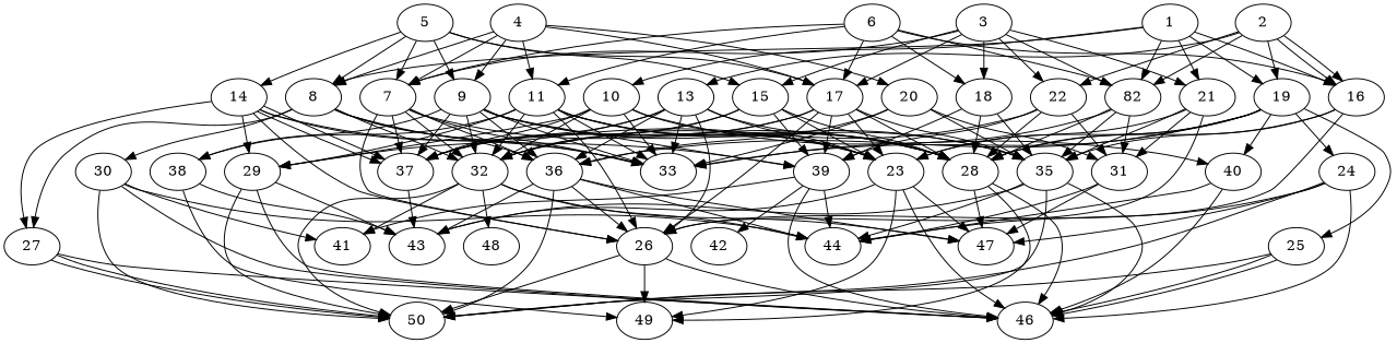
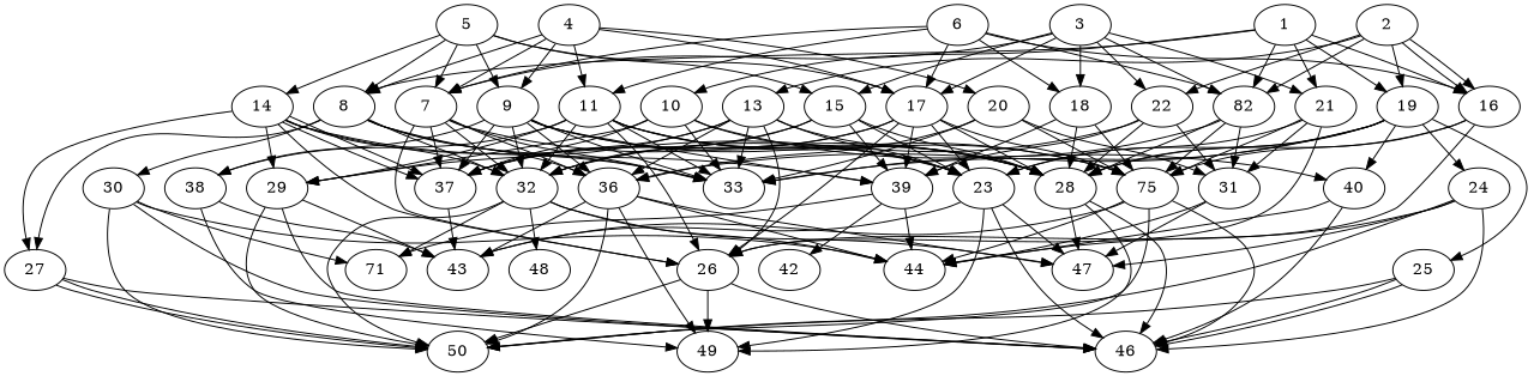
  digraph {
    node [alpha=0.02]
    1 [alpha=0.06 expect_size=1566301568913194876928]
    8 [alpha=0.05 expect_size=155826256644126277632]
    10 [alpha=0.09 expect_size=15962985329909039104]
    n4 [alpha=0.18 expect_size=2956936321592983552 label=82]
    16 [alpha=0.15 expect_size=401268971246817472]
    19 [alpha=0.06 expect_size=77953558290987220992]
    21 [alpha=0.12 expect_size=517460185344454426624]
    32 [alpha=0.13 expect_size=42997972700279752]
    33 [alpha=0.16 expect_size=2316320037342359]
    36 [alpha=0.13 expect_size=2490321552545206272]
    27 [alpha=0.14 expect_size=1505288043435772608512]
    30 [alpha=0.03 expect_size=6126732223677376]
    39 [alpha=0.14 expect_size=627389188175163392]
    37 [alpha=0.11 expect_size=3465894799960811]
    23 [alpha=0.07 expect_size=1701209760742835748864]
    29 [expect_size=745811276444985196544]
    40 [expect_size=11218950647312234]
    28 [alpha=0.17 expect_size=3069951952042786]
-   35 [alpha=0.00 expect_size=1020394918155896487936]
+   35 [alpha=0.00 expect_size=1020394918155896487936 label=75]
    31 [alpha=0.19 expect_size=761675938986056064]
    26 [alpha=0.15 expect_size=553205000956825984]
    24 [alpha=0.09 expect_size=96882602424571789312]
    25 [alpha=0.17 expect_size=26855967121833604]
    50 [alpha=0.13 expect_size=1081653390116854400]
    47 [alpha=0.03 expect_size=154348239716352000000]
    44 [alpha=0.17 expect_size=1002188486398628480]
-   41 [alpha=0.01 expect_size=357972783362628736]
+   41 [alpha=0.01 expect_size=357972783362628736 label=71]
    48 [alpha=0.07 expect_size=368420520239203]
    49 [alpha=0.16 expect_size=345066072979800064000]
    43 [expect_size=8642791211008000000]
    46 [alpha=0.11 expect_size=539705604617023616]
    42 [alpha=0.01 expect_size=182343440275470944]
    2 [alpha=0.05 expect_size=612257316864033664]
    13 [alpha=0.09 expect_size=1913490665424556032]
    22 [alpha=0.09 expect_size=496681331650331712]
    3 [expect_size=446116873612787904]
    7 [alpha=0.14 expect_size=901295976755494912000]
    15 [alpha=0.08 expect_size=11292463204672716]
    17 [alpha=0.06 expect_size=24757154670624899072]
    18 [expect_size=18260173718028288000]
    4 [alpha=0.07 expect_size=207077636151888256]
    9 [alpha=0.18 expect_size=308980616939383936]
    11 [alpha=0.05 expect_size=2186266181666611396608]
    20 [alpha=0.15 expect_size=1435305673516403130368]
    38 [alpha=0.16 expect_size=18979536592139452416]
    5 [alpha=0.03 expect_size=1577178624420715954176]
    14 [alpha=0.15 expect_size=5864804844232680]
    6 [alpha=0.01 expect_size=492441376541886656]
    1 -> 8
    1 -> 10
    1 -> n4
    1 -> 16
    1 -> 19
    1 -> 21
    8 -> 32
    8 -> 33
    8 -> 36
    8 -> 27
    8 -> 30
    8 -> 39
-   10 -> 32
+   14 -> 32
    10 -> 33
    10 -> 37
    10 -> 23
    10 -> 29
    10 -> 40
    n4 -> 33
    n4 -> 28
    n4 -> 35
    n4 -> 31
    16 -> 28
    16 -> 35
    16 -> 26
    19 -> 33
    19 -> 36
    19 -> 23
    19 -> 40
    19 -> 28
    19 -> 24
    19 -> 25
    21 -> 23
    21 -> 35
    21 -> 31
    21 -> 26
    32 -> 50
    32 -> 47
    32 -> 44
    32 -> 41
    32 -> 48
    36 -> 50
    36 -> 47
    36 -> 44
-   36 -> 26
+   36 -> 49
    36 -> 43
    27 -> 50
    27 -> 50
    27 -> 46
    30 -> 50
    30 -> 44
    30 -> 41
    30 -> 46
    39 -> 44
    39 -> 41
-   39 -> 46
    39 -> 42
    37 -> 43
    23 -> 47
    23 -> 49
    23 -> 43
    23 -> 46
    29 -> 50
    29 -> 43
    29 -> 46
    40 -> 44
    40 -> 46
    28 -> 47
    28 -> 49
    28 -> 46
    35 -> 50
    35 -> 44
    35 -> 43
    35 -> 46
    31 -> 47
    31 -> 44
    26 -> 50
    26 -> 49
    26 -> 46
    24 -> 50
    24 -> 47
    24 -> 44
    24 -> 46
    25 -> 50
    25 -> 46
    25 -> 46
    2 -> n4
    2 -> 16
    2 -> 16
    2 -> 19
    2 -> 13
    2 -> 22
    13 -> 33
    13 -> 36
    13 -> 37
    13 -> 23
    13 -> 29
    13 -> 28
    13 -> 26
    22 -> 32
    22 -> 39
    22 -> 28
    22 -> 31
    3 -> n4
    3 -> 21
    3 -> 22
    3 -> 7
    3 -> 15
    3 -> 17
    3 -> 18
    7 -> 32
    7 -> 33
    7 -> 36
    7 -> 37
    7 -> 28
    7 -> 26
    15 -> 32
    15 -> 39
    15 -> 37
    15 -> 23
    15 -> 28
    17 -> 32
    17 -> 39
    17 -> 37
    17 -> 23
    17 -> 28
    17 -> 35
    17 -> 26
    18 -> 39
    18 -> 28
    18 -> 35
    4 -> 8
    4 -> 7
    4 -> 17
    4 -> 9
    4 -> 11
    4 -> 20
    9 -> 32
    9 -> 33
    9 -> 36
    9 -> 39
    9 -> 37
    9 -> 28
    9 -> 35
    9 -> 38
    11 -> 32
    11 -> 33
    11 -> 23
    11 -> 29
    11 -> 28
    11 -> 35
    11 -> 26
    11 -> 38
    20 -> 33
    20 -> 36
    20 -> 35
    20 -> 31
    38 -> 49
    38 -> 43
    5 -> 8
    5 -> 7
    5 -> 15
    5 -> 17
    5 -> 9
    5 -> 14
    14 -> 33
    14 -> 27
    14 -> 37
    14 -> 37
    14 -> 23
    14 -> 29
    14 -> 26
    6 -> n4
    6 -> 16
    6 -> 7
    6 -> 17
    6 -> 18
    6 -> 11
  }
